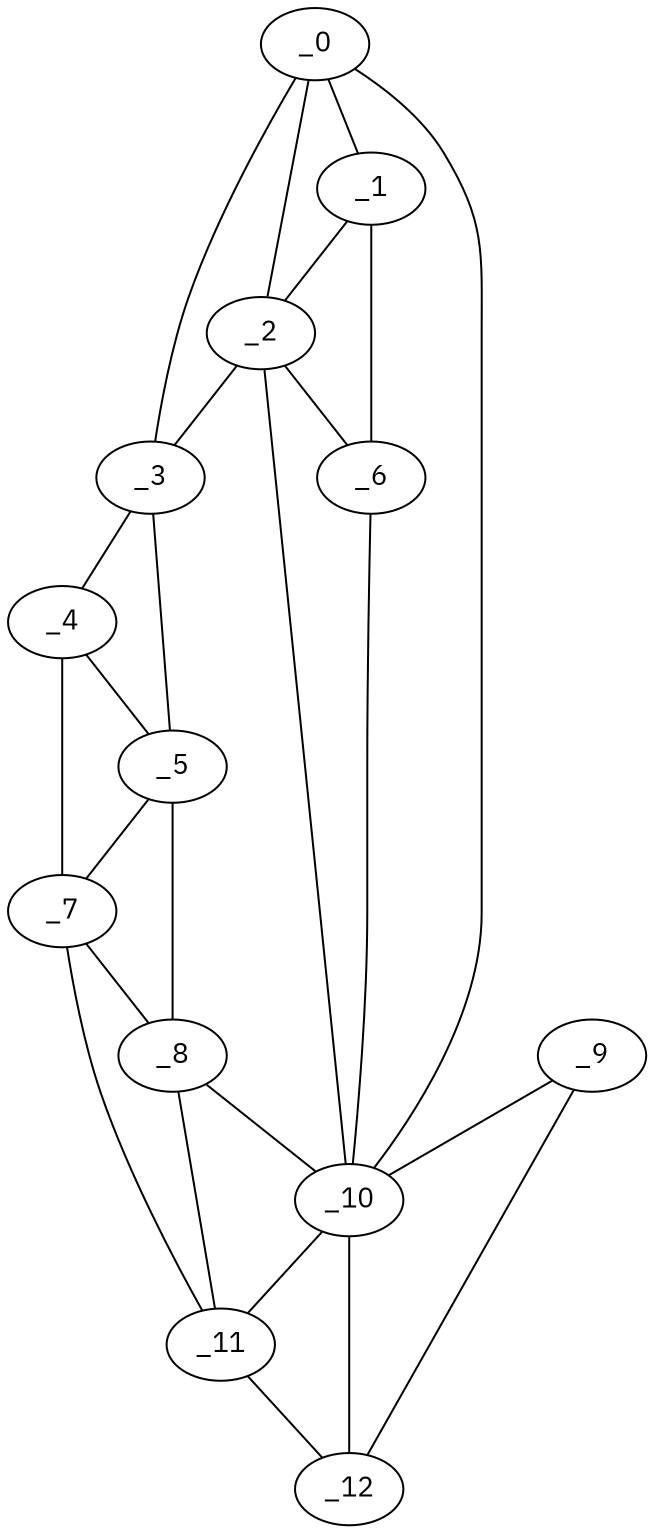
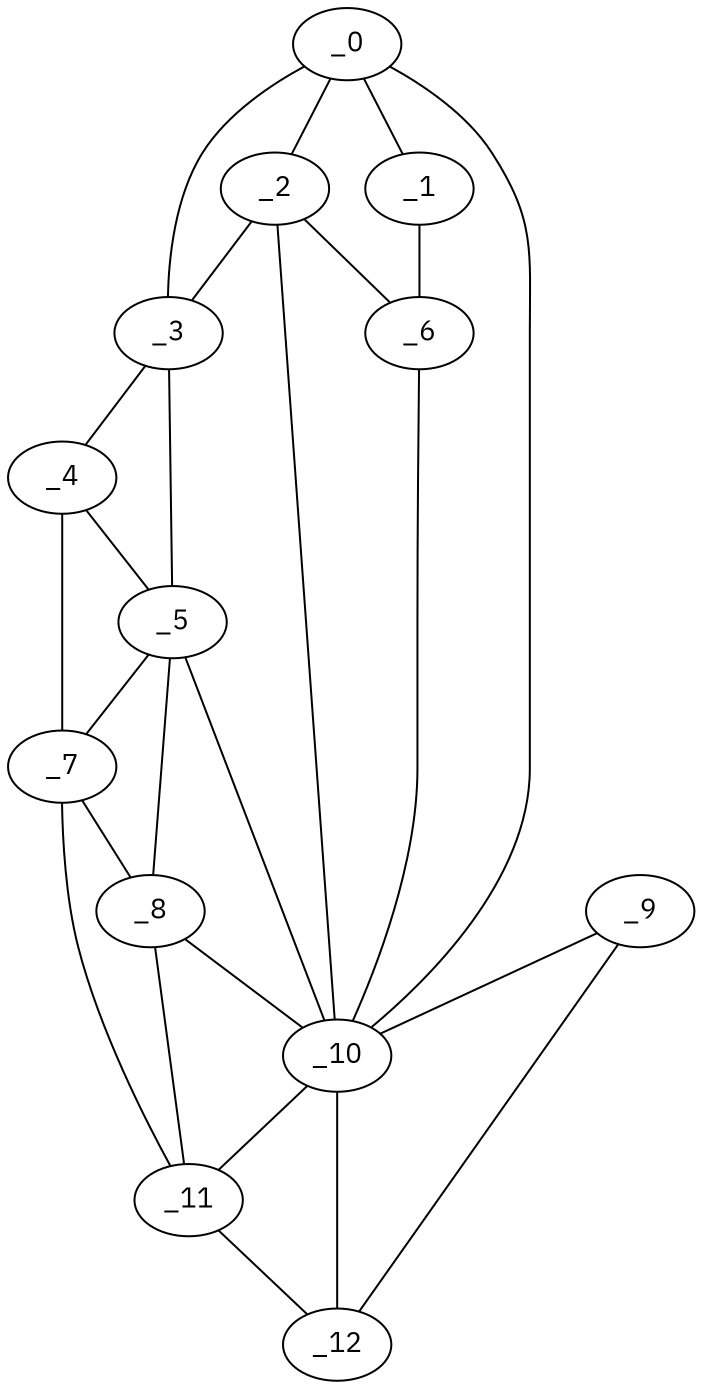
  graph {
    fontname="IBM Plex Sans"
    node [fontname="IBM Plex Sans" y=3]
    edge [fontname="IBM Plex Sans" valence=1]
    _0 [x=37 y=34]
    _1 [x=41 y=67]
    _2 [x=47 y=35]
    _3 [x=55 y=12]
    _10 [x=98 y=40]
    _6 [x=80 y=75]
    _4 [x=63]
    _5 [x=76 y=4]
    _11 [x=100 y=19]
    _12 [x=102 y=23]
    _7 [x=85]
    _8 [x=89 y=8]
    _9 [x=97 y=61]
    _0 -- _1
    _0 -- _2 [valence=2]
    _0 -- _3
    _0 -- _10
-   _1 -- _2 [valence=2]
    _1 -- _6
    _2 -- _3
    _2 -- _10 [valence=2]
    _2 -- _6 [valence=2]
    _3 -- _4
    _3 -- _5 [valence=2]
    _10 -- _11
    _10 -- _12 [valence=2]
    _6 -- _10
    _4 -- _5
    _4 -- _7
+   _5 -- _10 [valence=2]
    _5 -- _7 [valence=2]
    _5 -- _8 [valence=2]
    _11 -- _12
    _7 -- _11
    _7 -- _8
    _8 -- _10
    _8 -- _11 [valence=2]
    _9 -- _10 [valence=2]
    _9 -- _12
  }
